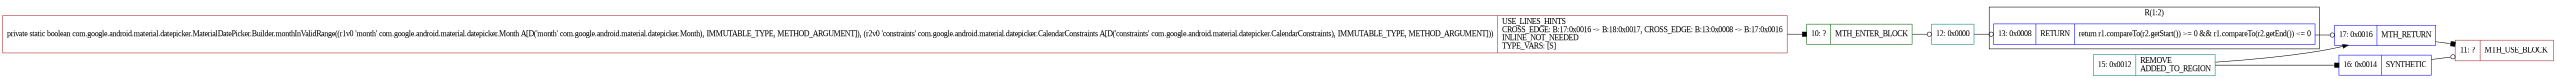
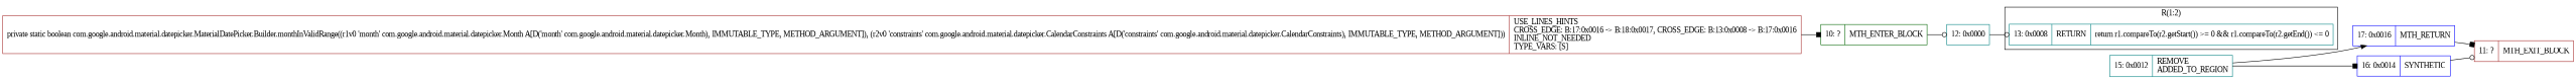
  digraph {
    fontname="Liberation Serif"
    rankdir=LR
    node [color=blue fontname="Liberation Serif" shape=record]
    edge [arrowhead=odot fontname="Liberation Serif"]
-   n1 [label="{13\:\ 0x0008|RETURN\l|return r1.compareTo(r2.getStart()) \>= 0 && r1.compareTo(r2.getEnd()) \<= 0\l}"]
+   n1 [color=teal label="{13\:\ 0x0008|RETURN\l|return r1.compareTo(r2.getStart()) \>= 0 && r1.compareTo(r2.getEnd()) \<= 0\l}"]
    n2 [label="{17\:\ 0x0016|MTH_RETURN\l}"]
-   n3 [color=brown label="{11\:\ ?|MTH_USE_BLOCK\l}"]
+   n3 [color=brown label="{11\:\ ?|MTH_EXIT_BLOCK\l}"]
    n4 [color=darkgreen label="{10\:\ ?|MTH_ENTER_BLOCK\l}"]
    n5 [color=teal label="{12\:\ 0x0000}"]
    n6 [color=teal label="{15\:\ 0x0012|REMOVE\lADDED_TO_REGION\l}"]
    n7 [label="{16\:\ 0x0014|SYNTHETIC\l}"]
    n8 [color=brown label="{private static boolean com.google.android.material.datepicker.MaterialDatePicker.Builder.monthInValidRange((r1v0 'month' com.google.android.material.datepicker.Month A[D('month' com.google.android.material.datepicker.Month), IMMUTABLE_TYPE, METHOD_ARGUMENT]), (r2v0 'constraints' com.google.android.material.datepicker.CalendarConstraints A[D('constraints' com.google.android.material.datepicker.CalendarConstraints), IMMUTABLE_TYPE, METHOD_ARGUMENT]))  | USE_LINES_HINTS\lCROSS_EDGE: B:17:0x0016 \-\> B:18:0x0017, CROSS_EDGE: B:13:0x0008 \-\> B:17:0x0016\lINLINE_NOT_NEEDED\lTYPE_VARS: [S]\l}"]
    subgraph cluster_1 {
      label="R(1:2)"
      n1
    }
-   n1 -> n2
    n2 -> n3 [arrowhead=box]
    n4 -> n5
    n5 -> n1
    n6 -> n2 [arrowhead=normal]
    n6 -> n7 [arrowhead=box]
    n7 -> n3
    n8 -> n4 [arrowhead=box]
  }
